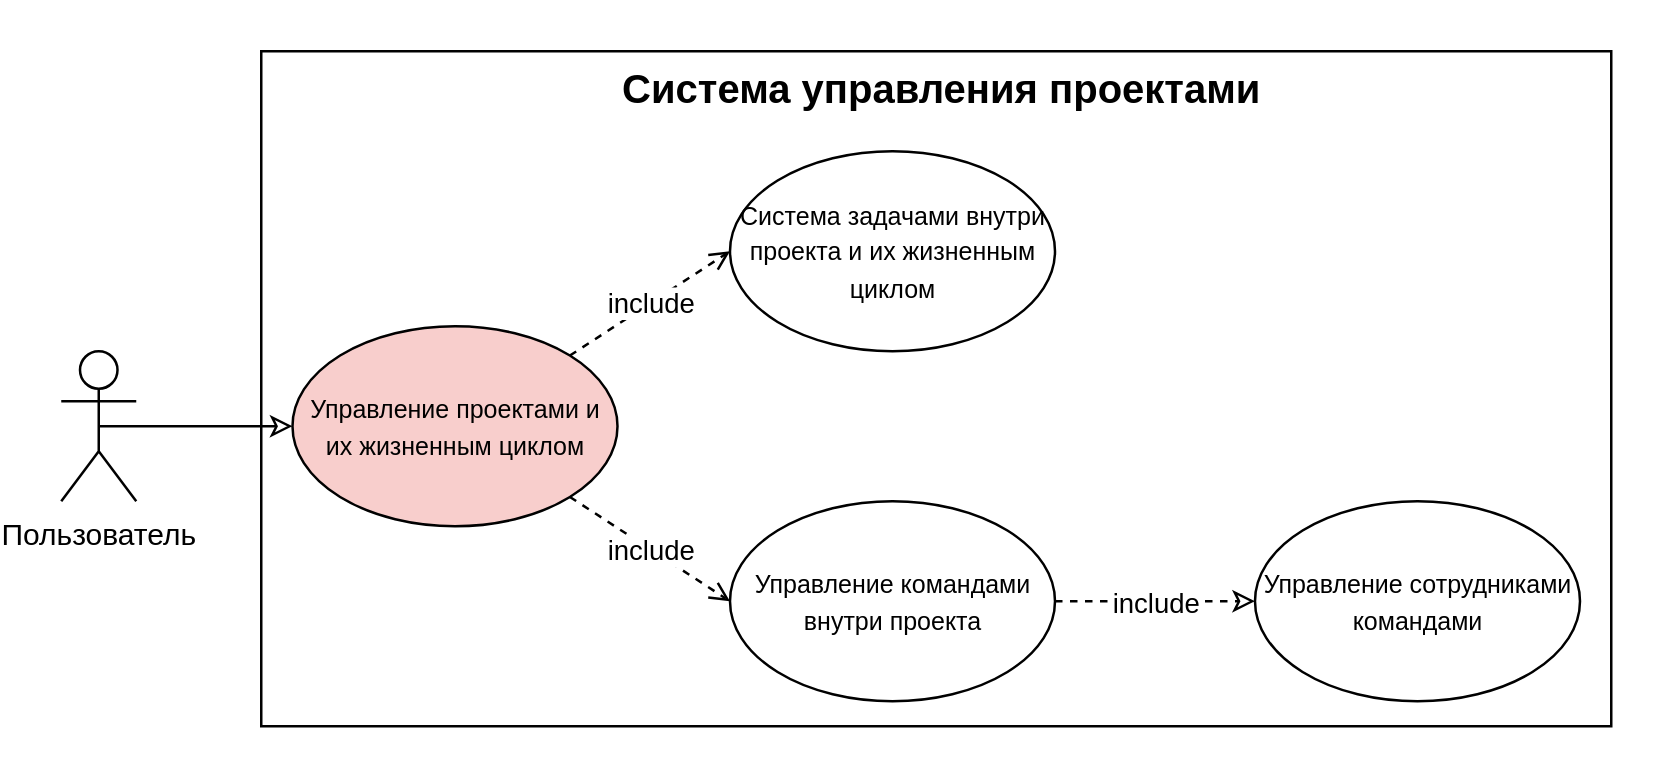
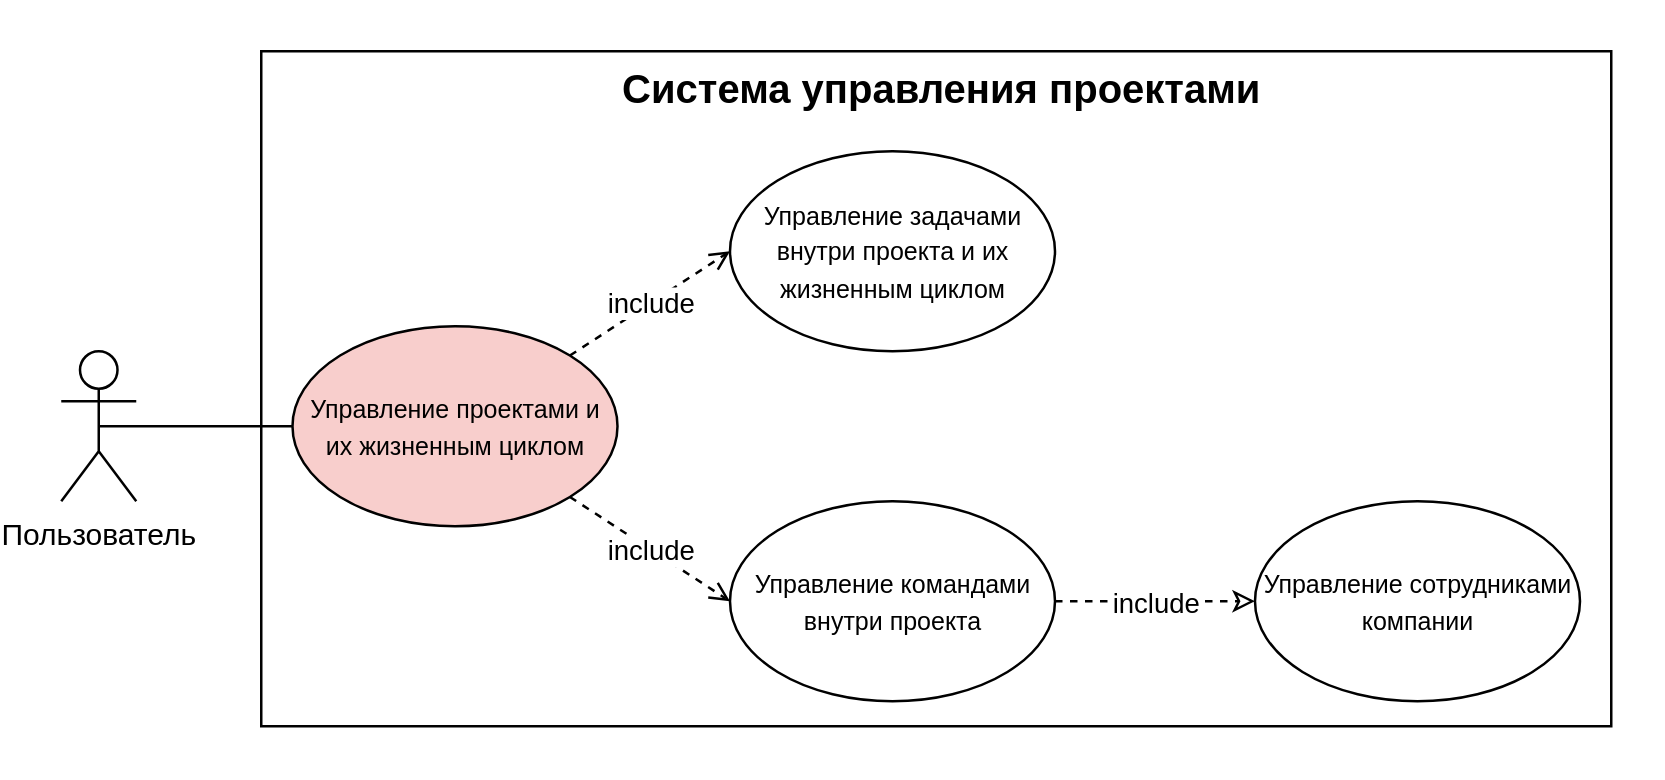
  <mxCell id="0" />
  <mxCell id="1" parent="0" />
  <mxCell id="2" value="Пользователь" style="shape=umlActor;verticalLabelPosition=bottom;verticalAlign=top;html=1;outlineConnect=0;" parent="1" vertex="1"><mxGeometry x="20" y="140" width="30" height="60" as="geometry" /></mxCell>
  <mxCell id="3" value="" style="whiteSpace=wrap;html=1;" parent="1" vertex="1"><mxGeometry x="100" y="20" width="540" height="270" as="geometry" /></mxCell>
- <mxCell id="4" value="&lt;font style=&quot;font-size: 10px;&quot;&gt;Управление сотрудниками командами&lt;/font&gt;" style="ellipse;whiteSpace=wrap;html=1;" parent="1" vertex="1"><mxGeometry x="497.5" y="200" width="130" height="80" as="geometry" /></mxCell>
+ <mxCell id="4" value="&lt;font style=&quot;font-size: 10px;&quot;&gt;Управление сотрудниками компании&lt;/font&gt;" style="ellipse;whiteSpace=wrap;html=1;" parent="1" vertex="1"><mxGeometry x="497.5" y="200" width="130" height="80" as="geometry" /></mxCell>
  <mxCell id="5" value="&lt;pre style=&quot;&quot;&gt;&lt;span style=&quot;background-color: rgb(255, 255, 255);&quot;&gt;&lt;font style=&quot;font-size: 16px;&quot; face=&quot;Helvetica&quot;&gt;&lt;b&gt;Система управления проектами&lt;/b&gt;&lt;/font&gt;&lt;/span&gt;&lt;/pre&gt;" style="text;html=1;strokeColor=none;fillColor=none;align=center;verticalAlign=middle;whiteSpace=wrap;rounded=0;" parent="1" vertex="1"><mxGeometry x="237.88" y="20" width="269.25" height="30" as="geometry" /></mxCell>
  <mxCell id="6" value="&lt;font style=&quot;font-size: 10px;&quot;&gt;Управление проектами и их жизненным циклом&lt;/font&gt;" style="ellipse;whiteSpace=wrap;html=1;fillColor=#f8cecc;" parent="1" vertex="1"><mxGeometry x="112.5" y="130" width="130" height="80" as="geometry" /></mxCell>
- <mxCell id="7" value="&lt;font style=&quot;font-size: 10px;&quot;&gt;Система задачами внутри проекта и их жизненным циклом&lt;/font&gt;" style="ellipse;whiteSpace=wrap;html=1;" parent="1" vertex="1"><mxGeometry x="287.5" y="60" width="130" height="80" as="geometry" /></mxCell>
+ <mxCell id="7" value="&lt;font style=&quot;font-size: 10px;&quot;&gt;Управление задачами внутри проекта и их жизненным циклом&lt;/font&gt;" style="ellipse;whiteSpace=wrap;html=1;" parent="1" vertex="1"><mxGeometry x="287.5" y="60" width="130" height="80" as="geometry" /></mxCell>
  <mxCell id="8" value="&lt;font style=&quot;font-size: 10px;&quot;&gt;Управление командами внутри проекта&lt;/font&gt;" style="ellipse;whiteSpace=wrap;html=1;" parent="1" vertex="1"><mxGeometry x="287.5" y="200" width="130" height="80" as="geometry" /></mxCell>
  <mxCell id="9" value="" style="endArrow=open;html=1;rounded=0;dashed=1;endFill=0;exitX=1;exitY=1;exitDx=0;exitDy=0;entryX=0;entryY=0.5;entryDx=0;entryDy=0;" parent="1" source="6" target="8" edge="1"><mxGeometry relative="1" as="geometry"><mxPoint x="227.5" y="180" as="sourcePoint" /><mxPoint x="327.5" y="180" as="targetPoint" /></mxGeometry></mxCell>
  <mxCell id="10" value="include" style="edgeLabel;resizable=0;html=1;align=center;verticalAlign=middle;" parent="9" connectable="0" vertex="1"><mxGeometry relative="1" as="geometry" /></mxCell>
  <mxCell id="11" value="" style="endArrow=open;html=1;rounded=0;dashed=1;endFill=0;exitX=1;exitY=0;exitDx=0;exitDy=0;entryX=0;entryY=0.5;entryDx=0;entryDy=0;" parent="1" source="6" target="7" edge="1"><mxGeometry relative="1" as="geometry"><mxPoint x="242.5" y="150" as="sourcePoint" /><mxPoint x="336.5" y="182" as="targetPoint" /></mxGeometry></mxCell>
  <mxCell id="12" value="include" style="edgeLabel;resizable=0;html=1;align=center;verticalAlign=middle;" parent="11" connectable="0" vertex="1"><mxGeometry relative="1" as="geometry" /></mxCell>
  <mxCell id="13" value="" style="endArrow=classic;html=1;rounded=0;dashed=1;endFill=0;exitX=1;exitY=0.5;exitDx=0;exitDy=0;entryX=0;entryY=0.5;entryDx=0;entryDy=0;" parent="1" source="8" target="4" edge="1"><mxGeometry relative="1" as="geometry"><mxPoint x="437.5" y="270" as="sourcePoint" /><mxPoint x="501.5" y="312" as="targetPoint" /></mxGeometry></mxCell>
  <mxCell id="14" value="include" style="edgeLabel;resizable=0;html=1;align=center;verticalAlign=middle;" parent="13" connectable="0" vertex="1"><mxGeometry relative="1" as="geometry" /></mxCell>
- <mxCell id="15" style="edgeStyle=orthogonalEdgeStyle;rounded=0;orthogonalLoop=1;jettySize=auto;html=1;exitX=0.5;exitY=0.5;exitDx=0;exitDy=0;exitPerimeter=0;entryX=0;entryY=0.5;entryDx=0;entryDy=0;endArrow=classic;endFill=0;" parent="1" source="2" target="6" edge="1"><mxGeometry relative="1" as="geometry" /></mxCell>
+ <mxCell id="15" style="edgeStyle=orthogonalEdgeStyle;rounded=0;orthogonalLoop=1;jettySize=auto;html=1;exitX=0.5;exitY=0.5;exitDx=0;exitDy=0;exitPerimeter=0;entryX=0;entryY=0.5;entryDx=0;entryDy=0;endArrow=none;endFill=0;" parent="1" source="2" target="6" edge="1"><mxGeometry relative="1" as="geometry" /></mxCell>
